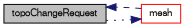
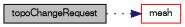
  digraph {
    rankdir=LR
    node [fontname=FreeSans fontsize=10 shape=record]
    edge [color=midnightblue fontname=FreeSans fontsize=10 labelfontname=FreeSans labelfontsize=10]
    n1 [color=black fillcolor=grey75 fontcolor=black height=0.2 label=topoChangeRequest style=filled width=0.4]
    n2 [color=red height=0.2 label=mesh width=0.4]
    n1 -> n2 [style=dotted]
-   n2 -> n1 [style=dashed]
  }
